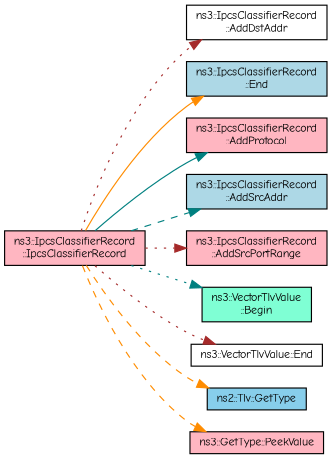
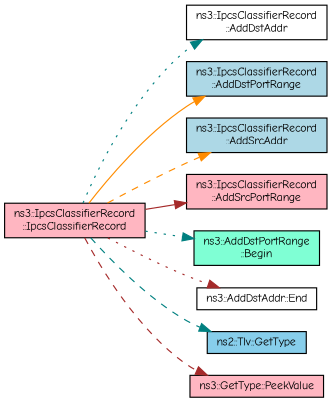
  digraph {
    fontname="Comic Neue"
    rankdir=LR
    node [color=black fillcolor=lightpink fontname="Comic Neue" fontsize=10 shape=record style=filled]
    edge [color=darkorange fontname="Comic Neue" fontsize=10 labelfontname=Helvetica labelfontsize=10 style=dotted]
    n1 [fontcolor=black height=0.2 label="ns3::IpcsClassifierRecord\l::IpcsClassifierRecord" width=0.4]
    n2 [fillcolor=white height=0.2 label="ns3::IpcsClassifierRecord\l::AddDstAddr" width=0.4]
-   n3 [fillcolor=lightblue height=0.2 label="ns3::IpcsClassifierRecord\l::End" width=0.4]
-   n4 [height=0.2 label="ns3::IpcsClassifierRecord\l::AddProtocol" width=0.4]
+   n3 [fillcolor=lightblue height=0.2 label="ns3::IpcsClassifierRecord\l::AddDstPortRange" width=0.4]
    n5 [fillcolor=lightblue height=0.2 label="ns3::IpcsClassifierRecord\l::AddSrcAddr" width=0.4]
    n6 [height=0.2 label="ns3::IpcsClassifierRecord\l::AddSrcPortRange" width=0.4]
-   n7 [fillcolor=aquamarine height=0.2 label="ns3::VectorTlvValue\l::Begin" width=0.4]
-   n8 [fillcolor=white height=0.2 label="ns3::VectorTlvValue::End" width=0.4]
+   n7 [fillcolor=aquamarine height=0.2 label="ns3::AddDstPortRange\l::Begin" width=0.4]
+   n8 [fillcolor=white height=0.2 label="ns3::AddDstAddr::End" width=0.4]
    n9 [fillcolor=skyblue height=0.2 label="ns2::Tlv::GetType" width=0.4]
    n10 [height=0.2 label="ns3::GetType::PeekValue" width=0.4]
-   n1 -> n2 [color=brown]
+   n1 -> n2 [color=teal]
    n1 -> n3 [style=solid]
-   n1 -> n4 [color=teal style=solid]
-   n1 -> n5 [color=teal style=dashed]
-   n1 -> n6 [color=brown]
+   n1 -> n5 [style=dashed]
+   n1 -> n6 [color=brown style=solid]
    n1 -> n7 [color=teal]
    n1 -> n8 [color=brown]
-   n1 -> n9 [style=dashed]
-   n1 -> n10 [style=dashed]
+   n1 -> n9 [color=teal style=dashed]
+   n1 -> n10 [color=brown style=dashed]
  }
